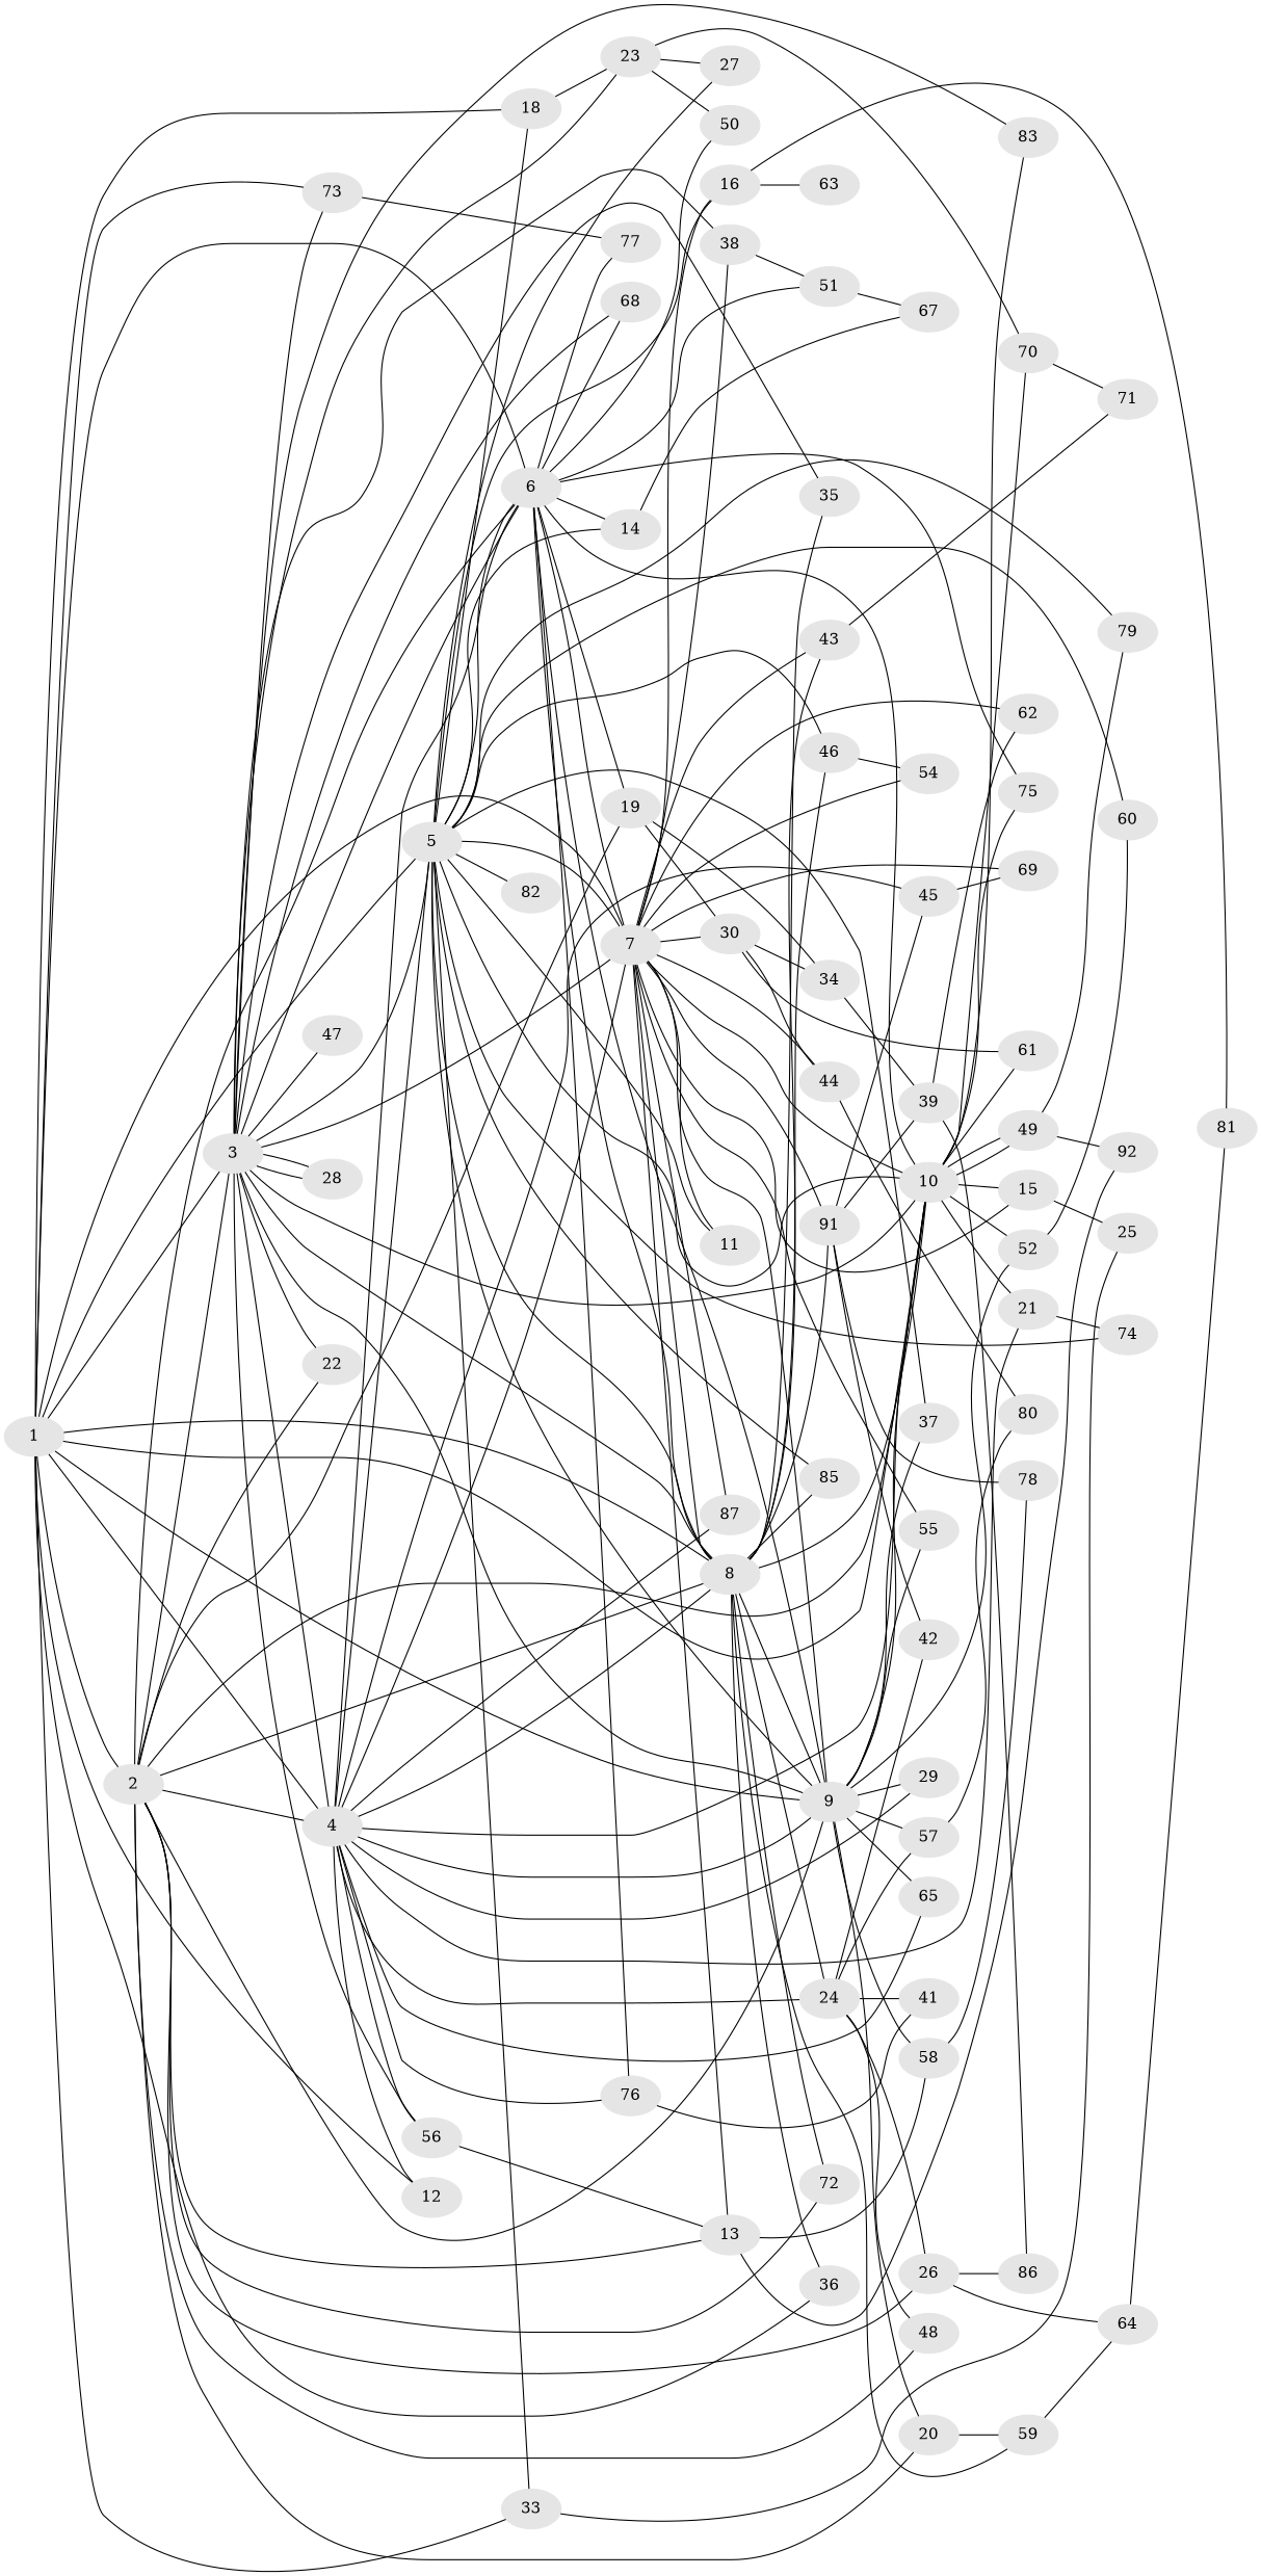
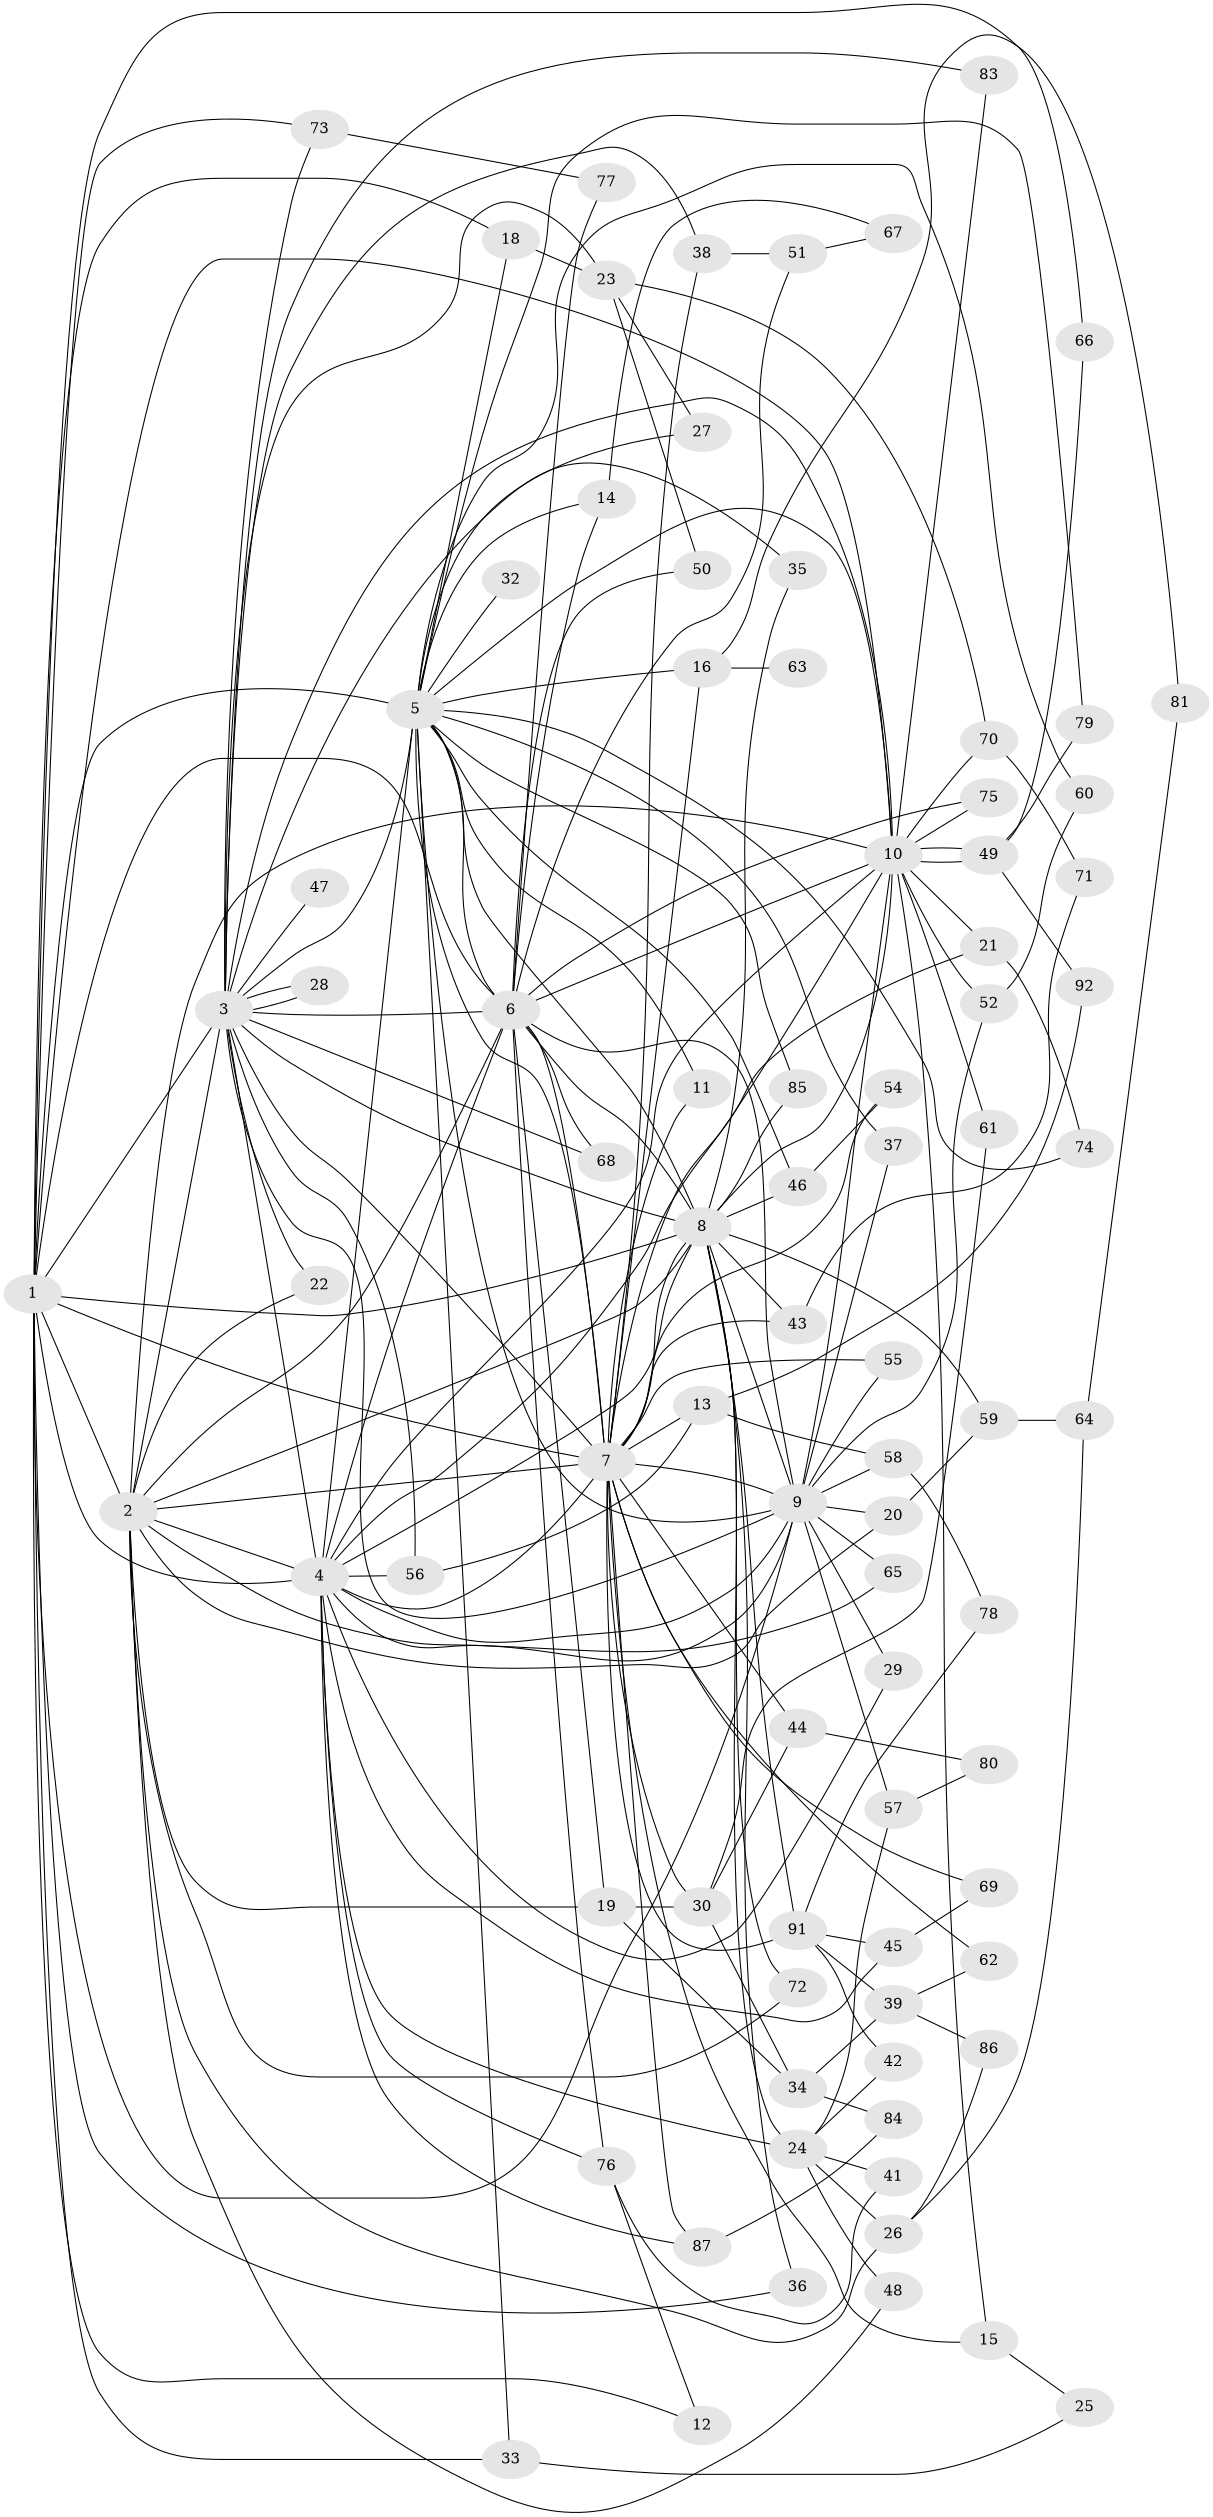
  graph {
    rankdir=LR
    node [color=gray90 style=filled]
    1
    2
    3
    4
    5
    6
    7
    8
    9
    10
    12
    18
    33
    36
+   66
    73
    19
    20
    22
    26
    48
    72
    23
    28
    35
    38
    47
    56
    68
    83
    n31 [label=87]
    21
    24
    29
    45
    65
    76
    11
    14
    16
    27
-   32 [label=82]
+   32
    37
    46
    60
    74
    79
    85
    50
    51
    75
    77
    13
    15
    30
    n56 [label=91]
    43
    44
    54
    55
    62
    69
    59
    52
    57
    58
    49
    61
    70
    25
    34
    64
    86
    n74 [label=92]
+   84
    41
    42
    67
    63
    81
    39
    78
    71
    80
    1 -- 2
    1 -- 3
    1 -- 4
    1 -- 5
    1 -- 6
    1 -- 7
    1 -- 8
    1 -- 9
    1 -- 10
    1 -- 12
    1 -- 18
    1 -- 33
    1 -- 36
+   1 -- 66
    1 -- 73
    2 -- 3
    2 -- 4
    2 -- 6
-   2 -- 13
+   2 -- 7
    2 -- 8
    2 -- 9
    2 -- 10
    2 -- 19
    2 -- 20
    2 -- 22
    2 -- 26
    2 -- 48
    2 -- 72
    3 -- 4
    3 -- 5
    3 -- 6
    3 -- 7
    3 -- 8
    3 -- 9
    3 -- 10
    3 -- 73
    3 -- 22
    3 -- 23
    3 -- 28
    3 -- 28
    3 -- 35
    3 -- 38
    3 -- 47
    3 -- 56
    3 -- 68
    3 -- 83
    4 -- 5
    4 -- 6
    4 -- 7
    4 -- 8
    4 -- 9
    4 -- 10
-   4 -- 12
+   76 -- 12
    4 -- 56
    4 -- n31
    4 -- 21
    4 -- 24
    4 -- 29
    4 -- 45
    4 -- 65
    4 -- 76
    5 -- 6
    5 -- 7
    5 -- 8
    5 -- 9
    5 -- 10
    5 -- 18
    5 -- 33
    5 -- 11
    5 -- 14
    5 -- 16
    5 -- 27
    5 -- 32
    5 -- 37
    5 -- 46
    5 -- 60
    5 -- 74
    5 -- 79
    5 -- 85
    6 -- 7
    6 -- 8
    6 -- 9
    6 -- 10
    6 -- 19
    6 -- 68
    6 -- 76
    6 -- 14
    6 -- 50
    6 -- 51
    6 -- 75
    6 -- 77
    7 -- 8
    7 -- 9
    7 -- 10
    7 -- 38
    7 -- n31
    7 -- 11
    7 -- 16
    7 -- 13
    7 -- 15
    7 -- 30
    7 -- n56
    7 -- 43
    7 -- 44
    7 -- 54
    7 -- 55
    7 -- 62
    7 -- 69
    8 -- 9
    8 -- 10
    8 -- 36
    8 -- 72
    8 -- 35
    8 -- 24
    8 -- 46
    8 -- 85
    8 -- n56
    8 -- 43
    8 -- 59
    9 -- 10
    9 -- 20
    9 -- 29
    9 -- 65
    9 -- 37
    9 -- 55
    9 -- 52
    9 -- 57
    9 -- 58
    10 -- 83
    10 -- 21
    10 -- 75
    10 -- 15
    10 -- 52
    10 -- 49
    10 -- 49
    10 -- 61
    10 -- 70
    18 -- 23
    33 -- 25
    73 -- 77
    19 -- 30
    19 -- 34
    20 -- 59
    26 -- 64
    26 -- 86
    23 -- 27
    23 -- 50
    23 -- 70
    38 -- 51
    56 -- 13
+   n31 -- 84
    21 -- 74
    24 -- 26
    24 -- 48
    24 -- 57
    24 -- 41
    24 -- 42
    45 -- 69
    76 -- 41
    14 -- 67
    16 -- 63
    16 -- 81
    46 -- 54
    51 -- 67
    13 -- 58
    13 -- n74
    15 -- 25
    30 -- 44
    30 -- 61
    30 -- 34
    n56 -- 45
    n56 -- 42
    n56 -- 39
    n56 -- 78
    43 -- 71
    44 -- 80
    59 -- 64
    52 -- 60
    57 -- 80
    58 -- 78
+   49 -- 66
    49 -- 79
    49 -- n74
    70 -- 71
+   34 -- 84
    34 -- 39
    64 -- 81
    39 -- 62
    39 -- 86
  }
